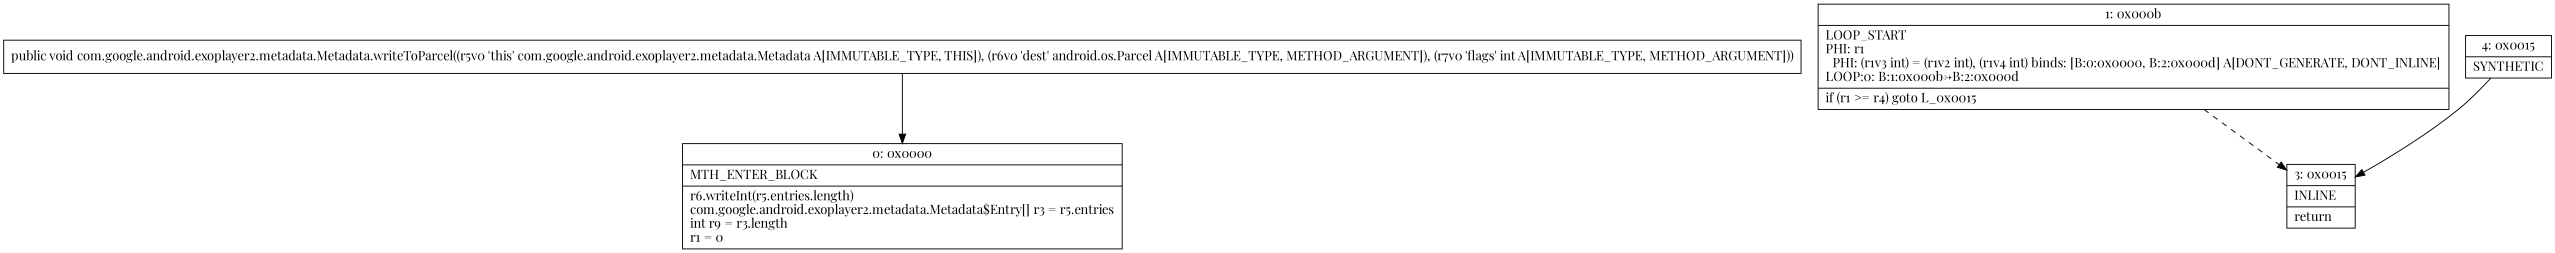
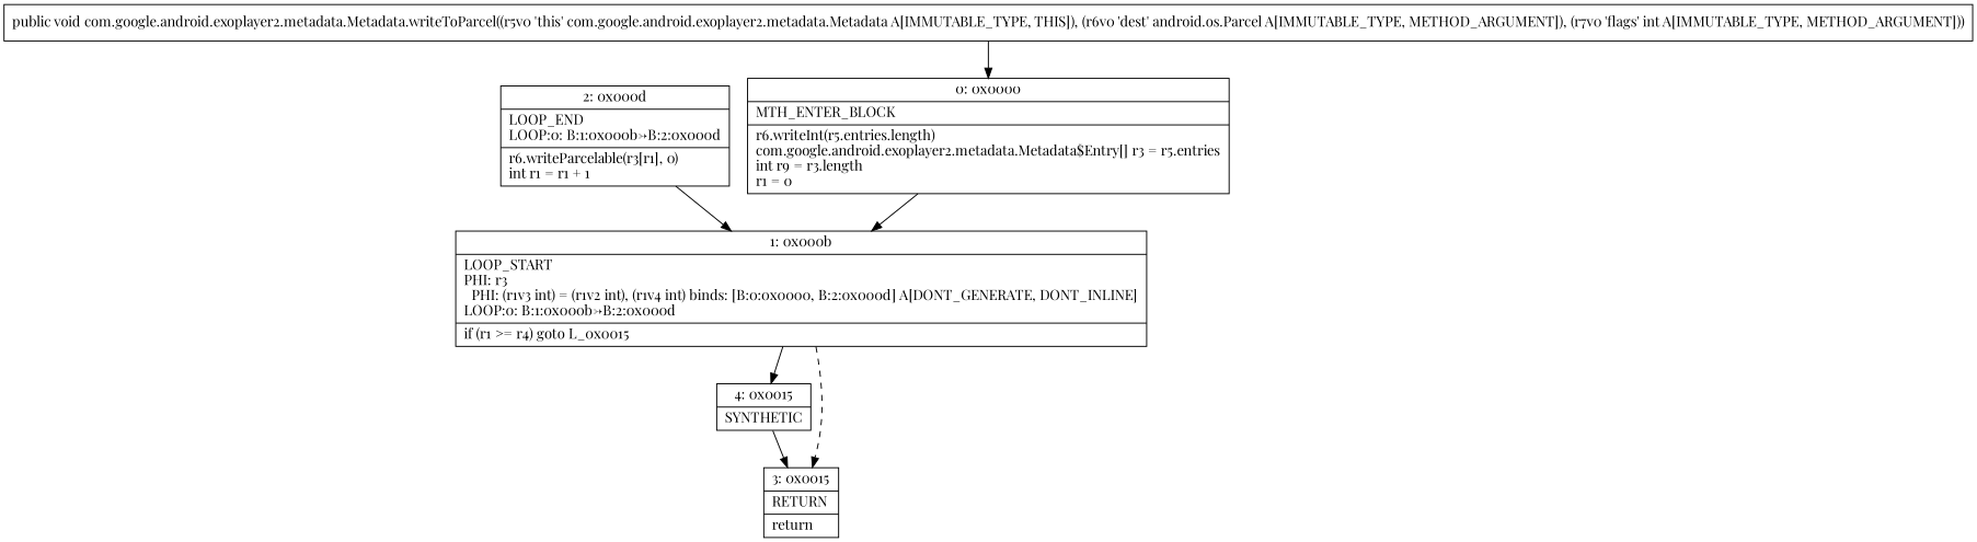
  digraph {
    fontname="Playfair Display"
    node [fontname="Playfair Display" shape=record]
    edge [fontname="Playfair Display"]
    n1 [label="{0\:\ 0x0000|MTH_ENTER_BLOCK\l|r6.writeInt(r5.entries.length)\lcom.google.android.exoplayer2.metadata.Metadata$Entry[] r3 = r5.entries\lint r9 = r3.length\lr1 = 0\l}"]
-   n2 [label="{1\:\ 0x000b|LOOP_START\lPHI: r1 \l  PHI: (r1v3 int) = (r1v2 int), (r1v4 int) binds: [B:0:0x0000, B:2:0x000d] A[DONT_GENERATE, DONT_INLINE]\lLOOP:0: B:1:0x000b\-\>B:2:0x000d\l|if (r1 \>= r4) goto L_0x0015\l}"]
+   n2 [label="{1\:\ 0x000b|LOOP_START\lPHI: r3 \l  PHI: (r1v3 int) = (r1v2 int), (r1v4 int) binds: [B:0:0x0000, B:2:0x000d] A[DONT_GENERATE, DONT_INLINE]\lLOOP:0: B:1:0x000b\-\>B:2:0x000d\l|if (r1 \>= r4) goto L_0x0015\l}"]
    n3 [label="{4\:\ 0x0015|SYNTHETIC\l}"]
-   n4 [label="{3\:\ 0x0015|INLINE\l|return\l}"]
+   n4 [label="{3\:\ 0x0015|RETURN\l|return\l}"]
+   n5 [label="{2\:\ 0x000d|LOOP_END\lLOOP:0: B:1:0x000b\-\>B:2:0x000d\l|r6.writeParcelable(r3[r1], 0)\lint r1 = r1 + 1\l}"]
    n6 [label="{public void com.google.android.exoplayer2.metadata.Metadata.writeToParcel((r5v0 'this' com.google.android.exoplayer2.metadata.Metadata A[IMMUTABLE_TYPE, THIS]), (r6v0 'dest' android.os.Parcel A[IMMUTABLE_TYPE, METHOD_ARGUMENT]), (r7v0 'flags' int A[IMMUTABLE_TYPE, METHOD_ARGUMENT])) }"]
+   n1 -> n2
+   n2 -> n3
    n2 -> n4 [style=dashed]
    n3 -> n4
+   n5 -> n2
    n6 -> n1
  }
